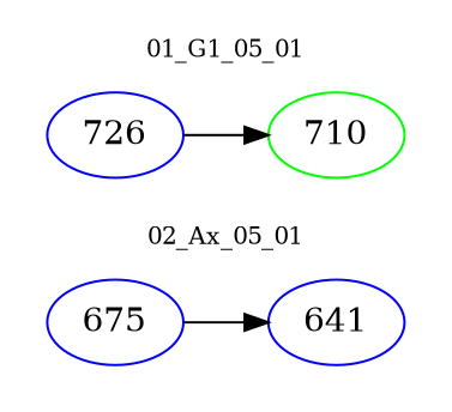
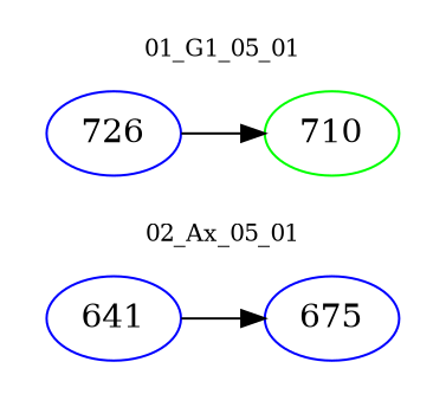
  digraph {
    rankdir=LR
    node [color=blue]
    edge [color=black]
    n1 [label=641]
    n2 [label=675]
    n3 [label=726]
    n4 [color=green label=710]
    subgraph cluster_1 {
      color=white
      fontsize=10
      label="02_Ax_05_01"
      n1
      n2
    }
    subgraph cluster_2 {
      color=white
      fontsize=10
      label="01_G1_05_01"
      n3
      n4
    }
-   n2 -> n1
+   n1 -> n2
    n3 -> n4
  }
